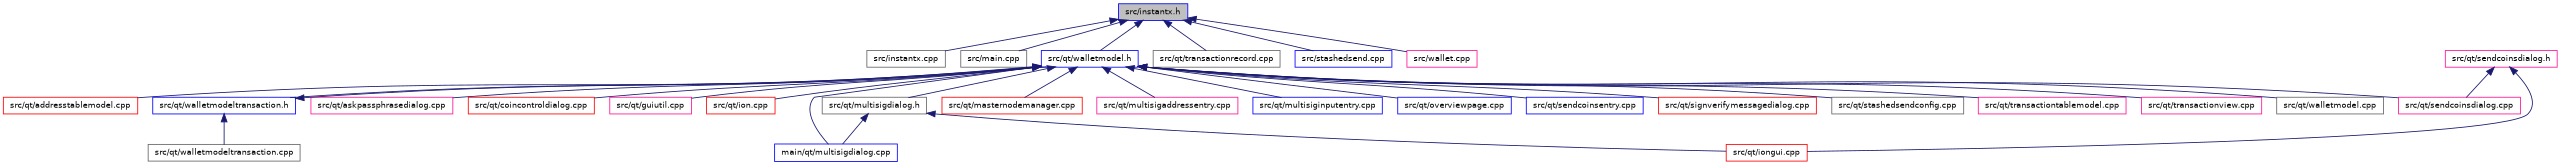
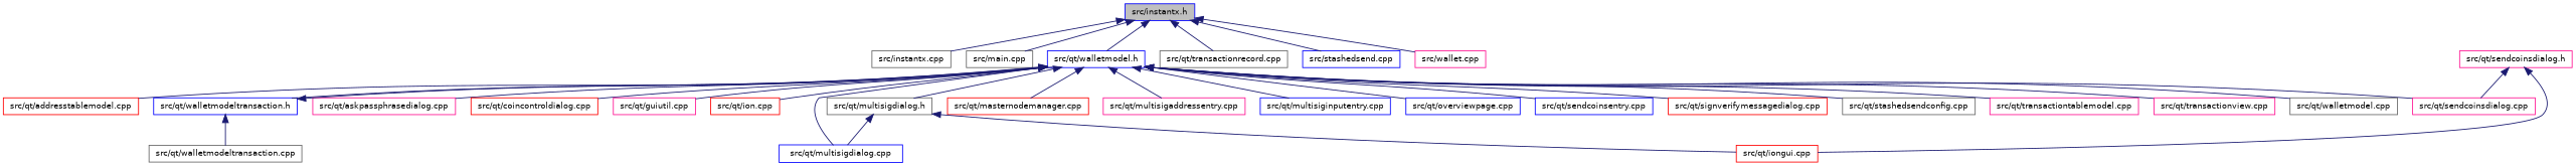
  digraph {
    node [color=blue fillcolor=white fontname=Helvetica fontsize=10 shape=record style=filled]
    edge [color=midnightblue dir=back fontname=Helvetica fontsize=10 labelfontname=Helvetica labelfontsize=10 style=solid]
    n1 [fillcolor=grey75 fontcolor=black height=0.2 label="src/instantx.h" width=0.4]
    n2 [color=gray40 height=0.2 label="src/instantx.cpp" width=0.4]
    n3 [color=gray40 height=0.2 label="src/main.cpp" width=0.4]
    n4 [height=0.2 label="src/qt/walletmodel.h" width=0.4]
    n5 [color=gray40 height=0.2 label="src/qt/transactionrecord.cpp" width=0.4]
    n6 [height=0.2 label="src/stashedsend.cpp" width=0.4]
    n7 [color=deeppink height=0.2 label="src/wallet.cpp" width=0.4]
    n8 [color=red height=0.2 label="src/qt/addresstablemodel.cpp" width=0.4]
    n9 [height=0.2 label="src/qt/walletmodeltransaction.h" width=0.4]
    n10 [color=deeppink height=0.2 label="src/qt/askpassphrasedialog.cpp" width=0.4]
    n11 [color=red height=0.2 label="src/qt/coincontroldialog.cpp" width=0.4]
    n12 [color=deeppink height=0.2 label="src/qt/guiutil.cpp" width=0.4]
    n13 [color=red height=0.2 label="src/qt/ion.cpp" width=0.4]
    n14 [color=deeppink height=0.2 label="src/qt/sendcoinsdialog.cpp" width=0.4]
    n15 [color=gray40 height=0.2 label="src/qt/multisigdialog.h" width=0.4]
-   n16 [height=0.2 label="main/qt/multisigdialog.cpp" width=0.4]
+   n16 [height=0.2 label="src/qt/multisigdialog.cpp" width=0.4]
    n17 [color=red height=0.2 label="src/qt/masternodemanager.cpp" width=0.4]
    n18 [color=deeppink height=0.2 label="src/qt/multisigaddressentry.cpp" width=0.4]
    n19 [height=0.2 label="src/qt/multisiginputentry.cpp" width=0.4]
    n20 [height=0.2 label="src/qt/overviewpage.cpp" width=0.4]
    n21 [height=0.2 label="src/qt/sendcoinsentry.cpp" width=0.4]
    n22 [color=red height=0.2 label="src/qt/signverifymessagedialog.cpp" width=0.4]
    n23 [color=gray40 height=0.2 label="src/qt/stashedsendconfig.cpp" width=0.4]
    n24 [color=deeppink height=0.2 label="src/qt/transactiontablemodel.cpp" width=0.4]
    n25 [color=deeppink height=0.2 label="src/qt/transactionview.cpp" width=0.4]
    n26 [color=gray40 height=0.2 label="src/qt/walletmodel.cpp" width=0.4]
    n27 [color=gray40 height=0.2 label="src/qt/walletmodeltransaction.cpp" width=0.4]
    n28 [color=deeppink height=0.2 label="src/qt/sendcoinsdialog.h" width=0.4]
    n29 [color=red height=0.2 label="src/qt/iongui.cpp" width=0.4]
    n1 -> n2
    n1 -> n3
    n1 -> n4
    n1 -> n5
    n1 -> n6
    n1 -> n7
    n4 -> n8
    n4 -> n9
    n4 -> n10
    n4 -> n11
    n4 -> n12
    n4 -> n13
    n4 -> n14
    n4 -> n15
    n4 -> n16
    n4 -> n17
    n4 -> n18
    n4 -> n19
    n4 -> n20
    n4 -> n21
    n4 -> n22
    n4 -> n23
    n4 -> n24
    n4 -> n25
    n4 -> n26
    n9 -> n4
    n9 -> n27
    n15 -> n16
    n15 -> n29
    n28 -> n14
    n28 -> n29
  }
